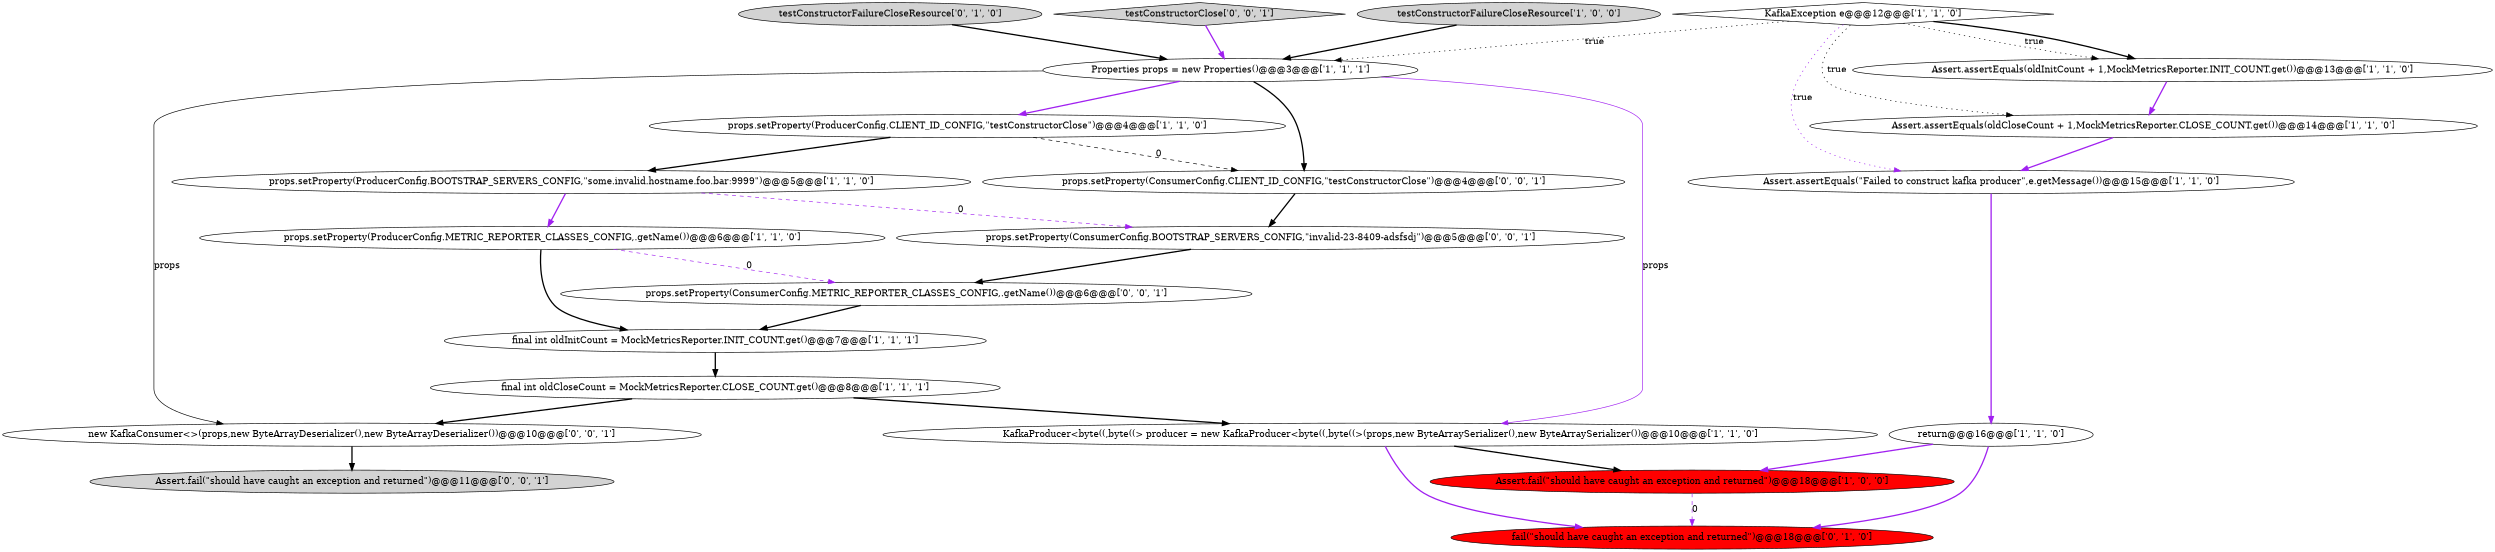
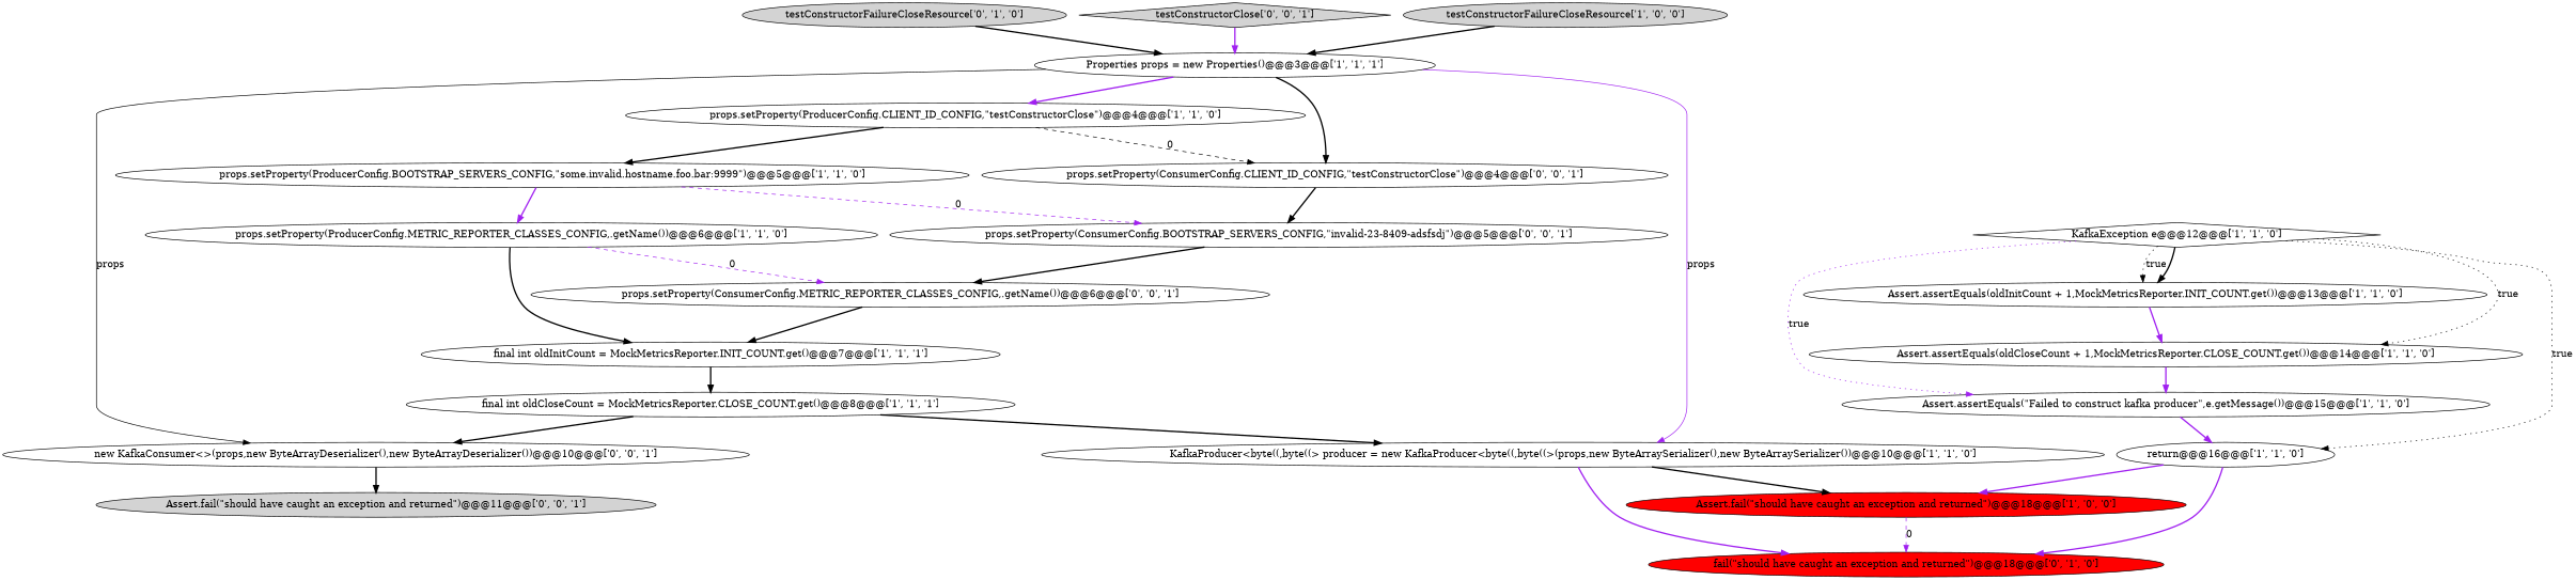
  digraph {
    node [fillcolor=white shape=ellipse style=filled]
    edge [color=black style=bold]
    n1 [label="Assert.assertEquals(oldCloseCount + 1,MockMetricsReporter.CLOSE_COUNT.get())@@@14@@@['1', '1', '0']"]
    n2 [label="Assert.assertEquals(\"Failed to construct kafka producer\",e.getMessage())@@@15@@@['1', '1', '0']"]
    n3 [label="return@@@16@@@['1', '1', '0']"]
    n4 [fillcolor=red label="Assert.fail(\"should have caught an exception and returned\")@@@18@@@['1', '0', '0']"]
    n5 [fillcolor=red label="fail(\"should have caught an exception and returned\")@@@18@@@['0', '1', '0']"]
    n6 [label="props.setProperty(ConsumerConfig.BOOTSTRAP_SERVERS_CONFIG,\"invalid-23-8409-adsfsdj\")@@@5@@@['0', '0', '1']"]
    n7 [label="props.setProperty(ConsumerConfig.METRIC_REPORTER_CLASSES_CONFIG,.getName())@@@6@@@['0', '0', '1']"]
    n8 [label="final int oldInitCount = MockMetricsReporter.INIT_COUNT.get()@@@7@@@['1', '1', '1']"]
    n9 [fillcolor=lightgray label="testConstructorFailureCloseResource['0', '1', '0']"]
    n10 [label="Properties props = new Properties()@@@3@@@['1', '1', '1']"]
    n11 [label="props.setProperty(ProducerConfig.CLIENT_ID_CONFIG,\"testConstructorClose\")@@@4@@@['1', '1', '0']"]
    n12 [label="props.setProperty(ConsumerConfig.CLIENT_ID_CONFIG,\"testConstructorClose\")@@@4@@@['0', '0', '1']"]
    n13 [label="new KafkaConsumer<>(props,new ByteArrayDeserializer(),new ByteArrayDeserializer())@@@10@@@['0', '0', '1']"]
    n14 [label="KafkaProducer<byte((,byte((> producer = new KafkaProducer<byte((,byte((>(props,new ByteArraySerializer(),new ByteArraySerializer())@@@10@@@['1', '1', '0']"]
    n15 [fillcolor=lightgray label="testConstructorClose['0', '0', '1']" shape=diamond]
    n16 [label="props.setProperty(ProducerConfig.BOOTSTRAP_SERVERS_CONFIG,\"some.invalid.hostname.foo.bar:9999\")@@@5@@@['1', '1', '0']"]
    n17 [label="props.setProperty(ProducerConfig.METRIC_REPORTER_CLASSES_CONFIG,.getName())@@@6@@@['1', '1', '0']"]
    n18 [fillcolor=lightgray label="testConstructorFailureCloseResource['1', '0', '0']"]
    n19 [label="Assert.assertEquals(oldInitCount + 1,MockMetricsReporter.INIT_COUNT.get())@@@13@@@['1', '1', '0']"]
    n20 [label="KafkaException e@@@12@@@['1', '1', '0']" shape=diamond]
    n21 [label="final int oldCloseCount = MockMetricsReporter.CLOSE_COUNT.get()@@@8@@@['1', '1', '1']"]
    n22 [fillcolor=lightgray label="Assert.fail(\"should have caught an exception and returned\")@@@11@@@['0', '0', '1']"]
    n1 -> n2 [color=purple]
    n2 -> n3 [color=purple]
    n3 -> n4 [color=purple]
    n3 -> n5 [color=purple]
    n4 -> n5 [color=purple label=0 style=dashed]
    n6 -> n7
    n7 -> n8
    n8 -> n21
    n9 -> n10
    n10 -> n11 [color=purple]
    n10 -> n12
    n10 -> n13 [label=props style=solid]
    n10 -> n14 [color=purple label=props style=solid]
    n11 -> n12 [label=0 style=dashed]
    n11 -> n16
    n12 -> n6
    n13 -> n22
    n14 -> n4
    n14 -> n5 [color=purple]
    n15 -> n10 [color=purple]
    n16 -> n6 [color=purple label=0 style=dashed]
    n16 -> n17 [color=purple]
    n17 -> n7 [color=purple label=0 style=dashed]
    n17 -> n8
    n18 -> n10
    n19 -> n1 [color=purple]
    n20 -> n1 [label=true style=dotted]
    n20 -> n2 [color=purple label=true style=dotted]
-   n20 -> n10 [label=true style=dotted]
+   n20 -> n3 [label=true style=dotted]
    n20 -> n19 [label=true style=dotted]
    n20 -> n19
    n21 -> n13
    n21 -> n14
  }
